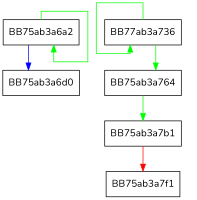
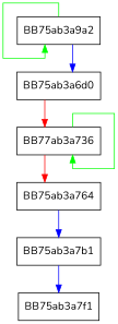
  digraph {
    fontname=Nunito
    splines=ortho
    node [fontname=Nunito shape=box]
    edge [color=blue fontname=Nunito]
-   BB75ab3a6a2
+   BB75ab3a6a2 [label=BB75ab3a9a2]
    BB75ab3a6d0
    n3 [label=BB77ab3a736]
    BB75ab3a764
    BB75ab3a7b1
    BB75ab3a7f1
    BB75ab3a6a2 -> BB75ab3a6a2 [color=green]
    BB75ab3a6a2 -> BB75ab3a6d0
+   BB75ab3a6d0 -> n3 [color=red]
    n3 -> n3 [color=green]
-   n3 -> BB75ab3a764 [color=green]
-   BB75ab3a764 -> BB75ab3a7b1 [color=green]
-   BB75ab3a7b1 -> BB75ab3a7f1 [color=red]
+   n3 -> BB75ab3a764 [color=red]
+   BB75ab3a764 -> BB75ab3a7b1
+   BB75ab3a7b1 -> BB75ab3a7f1
  }
